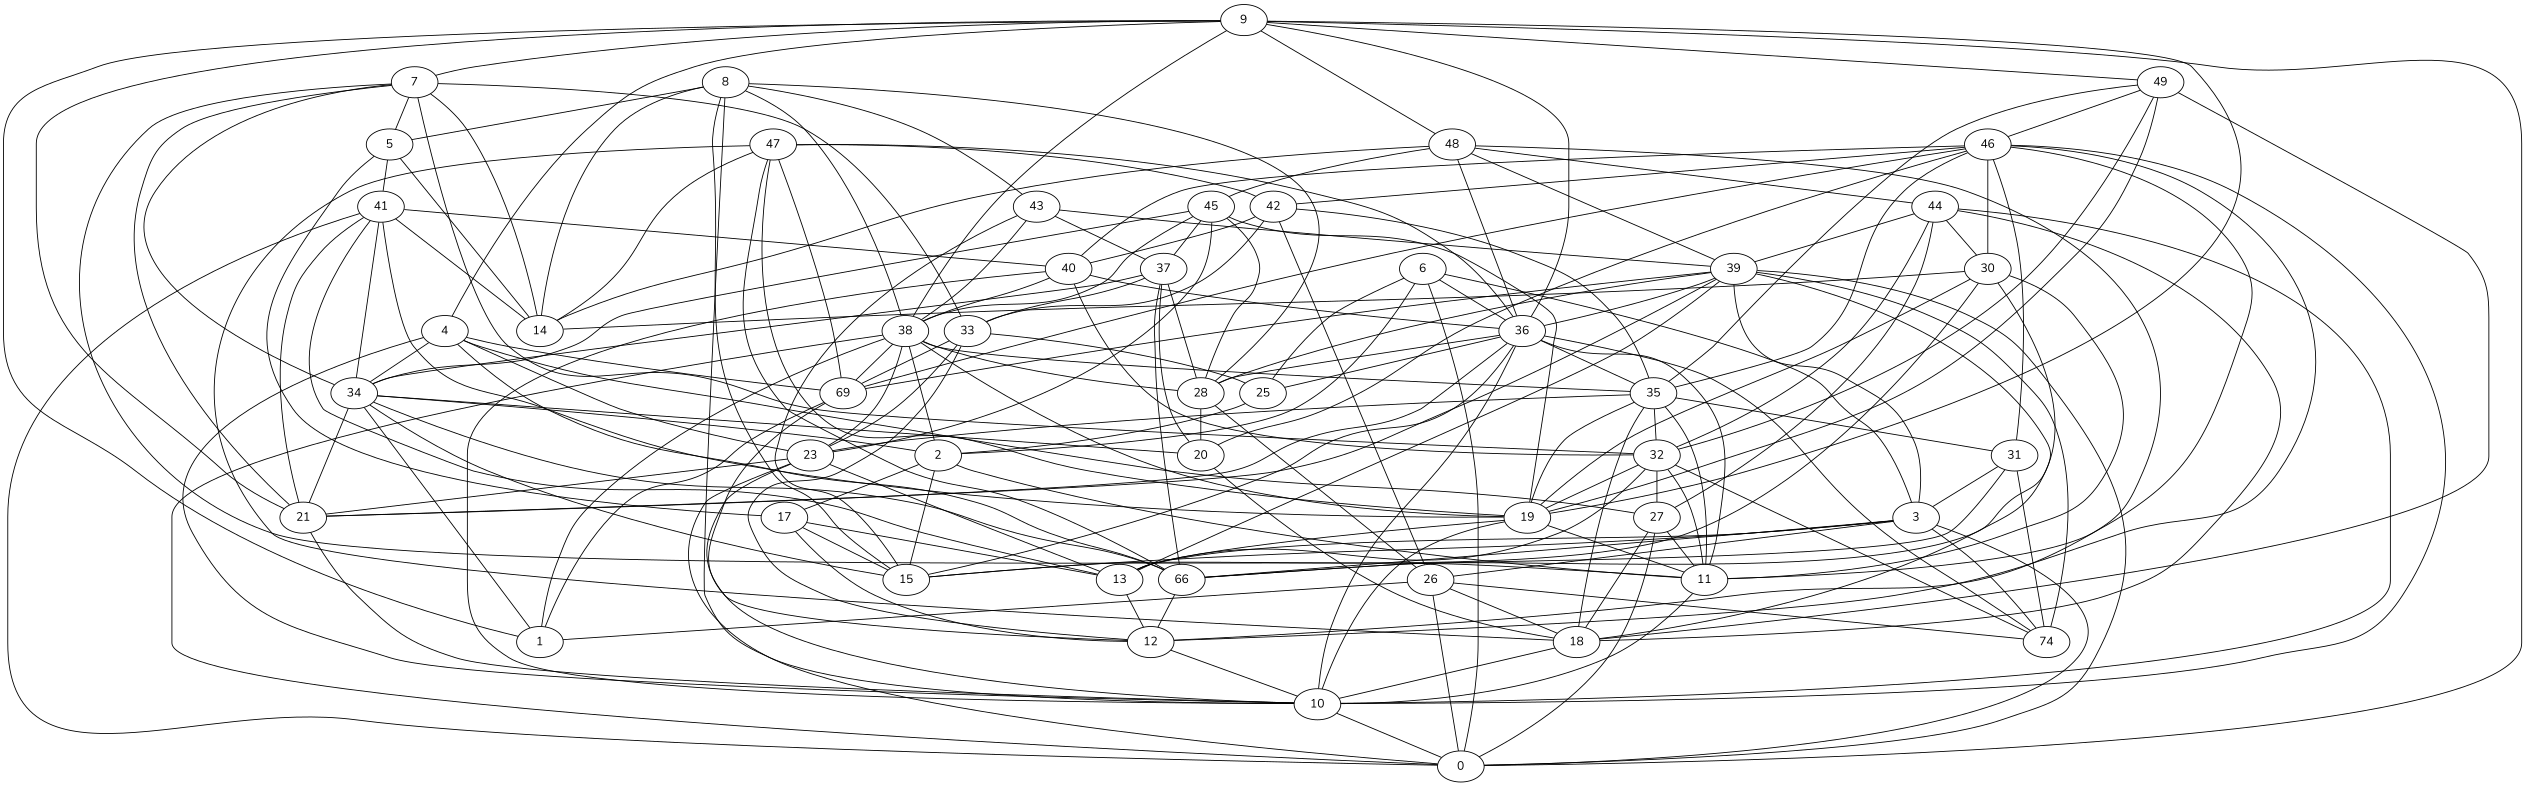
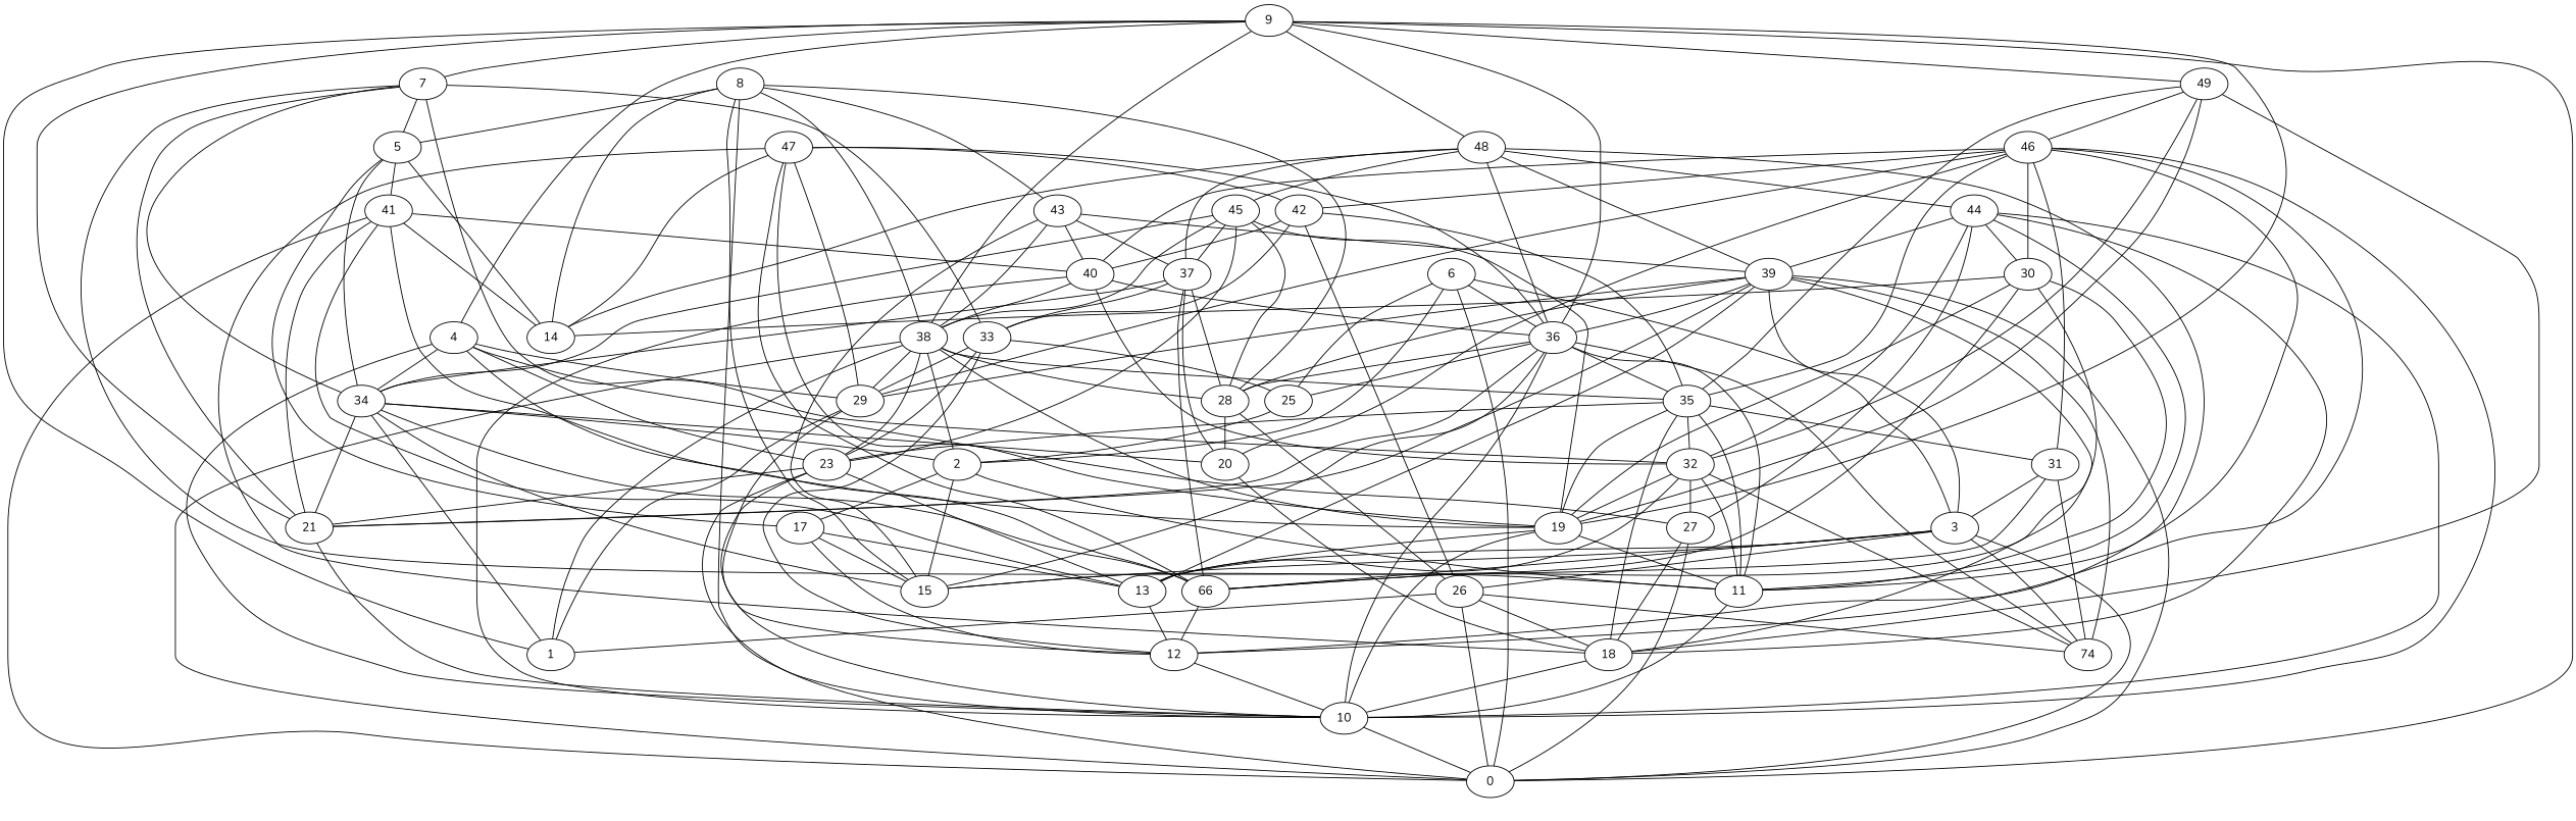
  digraph {
    fontname=Nunito
    node [fontname=Nunito]
    edge [color=black dir=none fontname=Nunito]
    25
    2
    11
    17
    15
    10
    13
    12
    23
    0
    21
    49
    46
    18
    32
    19
    35
-   29 [label=69]
+   29
    30
    40
    20
    42
    31
    26
    n25 [label=74]
    1
    27
    33
    44
    39
    14
    n32 [label=66]
    28
    3
    36
    8
    38
    5
    43
    7
    34
    41
    9
    48
    4
    37
    45
    47
    6
    subgraph sub_1 {
      25
      2
      11
      17
      15
      10
      13
      12
      23
      0
      21
      49
      46
      18
      32
      19
      35
      29
      30
      40
      20
      42
      31
      26
      n25
      1
      27
      33
      44
      39
      14
      n32
      28
      3
      36
      8
      38
      5
      43
      7
      34
      41
      9
      48
      4
      37
      45
      47
      6
    }
    25 -> 2
    2 -> 11
    2 -> 17
    2 -> 15
    11 -> 10
    17 -> 15
    17 -> 13
    17 -> 12
    10 -> 0
    13 -> 12
    12 -> 10
    23 -> 10
    23 -> 13
    23 -> 0
    23 -> 21
    21 -> 10
    49 -> 46
    49 -> 18
    49 -> 32
    49 -> 19
    49 -> 35
    46 -> 11
    46 -> 10
    46 -> 12
    46 -> 35
    46 -> 29
    46 -> 30
    46 -> 40
    46 -> 20
    46 -> 42
    46 -> 31
    18 -> 10
    32 -> 11
    32 -> 13
    32 -> 19
    32 -> n25
    32 -> 27
    19 -> 11
    19 -> 10
    19 -> 13
    35 -> 11
    35 -> 23
    35 -> 18
    35 -> 32
    35 -> 19
    35 -> 31
    29 -> 12
    29 -> 1
    30 -> 11
    30 -> 15
    30 -> 19
    30 -> 14
    30 -> n32
    40 -> 10
    40 -> 32
    40 -> 36
    40 -> 38
    20 -> 18
    42 -> 35
    42 -> 40
    42 -> 26
    42 -> 33
    31 -> n25
    31 -> n32
    31 -> 3
    26 -> 0
    26 -> 18
    26 -> n25
    26 -> 1
-   27 -> 11
+   44 -> 11
    27 -> 0
    27 -> 18
    33 -> 25
    33 -> 12
    33 -> 23
    33 -> 29
    44 -> 10
    44 -> 18
    44 -> 32
    44 -> 30
    44 -> 27
    44 -> 39
    39 -> 13
    39 -> 0
    39 -> 21
    39 -> 18
    39 -> 29
    39 -> n25
    39 -> 28
    39 -> 3
    39 -> 36
    n32 -> 12
    28 -> 20
    28 -> 26
    3 -> 15
    3 -> 13
    3 -> 0
    3 -> 26
    3 -> n25
    3 -> n32
    36 -> 25
    36 -> 11
    36 -> 15
    36 -> 10
    36 -> 21
    36 -> 35
    36 -> n25
    36 -> 28
    8 -> 15
    8 -> 10
    8 -> 14
    8 -> 28
    8 -> 38
    8 -> 5
    8 -> 43
    38 -> 2
    38 -> 23
    38 -> 0
    38 -> 19
    38 -> 35
    38 -> 29
    38 -> 1
    38 -> 28
    5 -> 17
    5 -> 14
-   41 -> 34
+   5 -> 34
    5 -> 41
    43 -> 15
+   43 -> 40
    43 -> 39
    43 -> 38
    43 -> 37
    7 -> 11
    7 -> 21
    7 -> 32
    7 -> 33
-   7 -> 14
    7 -> 5
    7 -> 34
    34 -> 2
    34 -> 15
    34 -> 21
    34 -> 20
    34 -> 1
    34 -> n32
    41 -> 13
    41 -> 0
    41 -> 21
    41 -> 19
    41 -> 40
    41 -> 14
    9 -> 0
    9 -> 21
    9 -> 49
    9 -> 19
    9 -> 1
    9 -> 36
    9 -> 38
    9 -> 7
    9 -> 48
    9 -> 4
    48 -> 12
    48 -> 44
    48 -> 39
    48 -> 14
    48 -> 36
+   48 -> 37
    48 -> 45
    4 -> 10
    4 -> 23
    4 -> 29
    4 -> 27
    4 -> n32
    4 -> 34
    37 -> 20
    37 -> 33
    37 -> n32
    37 -> 28
    37 -> 34
    45 -> 23
    45 -> 19
    45 -> 28
    45 -> 38
    45 -> 34
    45 -> 37
    47 -> 18
    47 -> 19
    47 -> 29
    47 -> 42
    47 -> 14
    47 -> n32
    47 -> 36
    6 -> 25
    6 -> 2
    6 -> 0
    6 -> 3
    6 -> 36
  }
